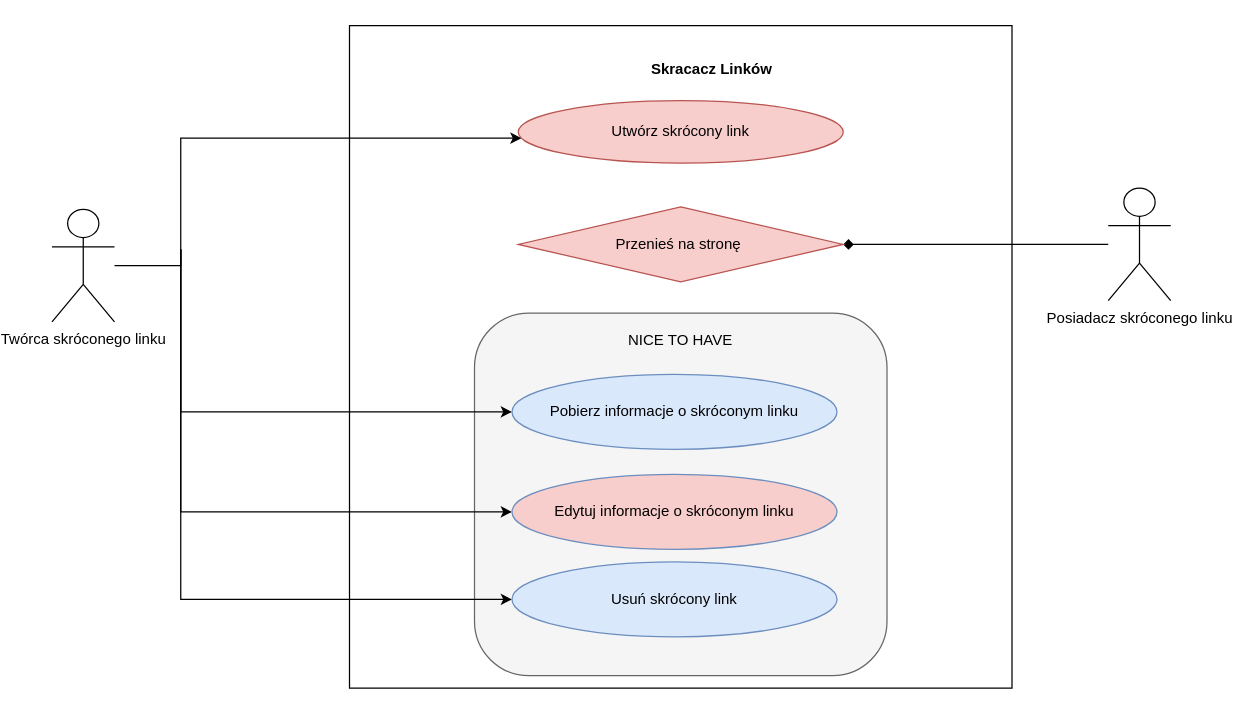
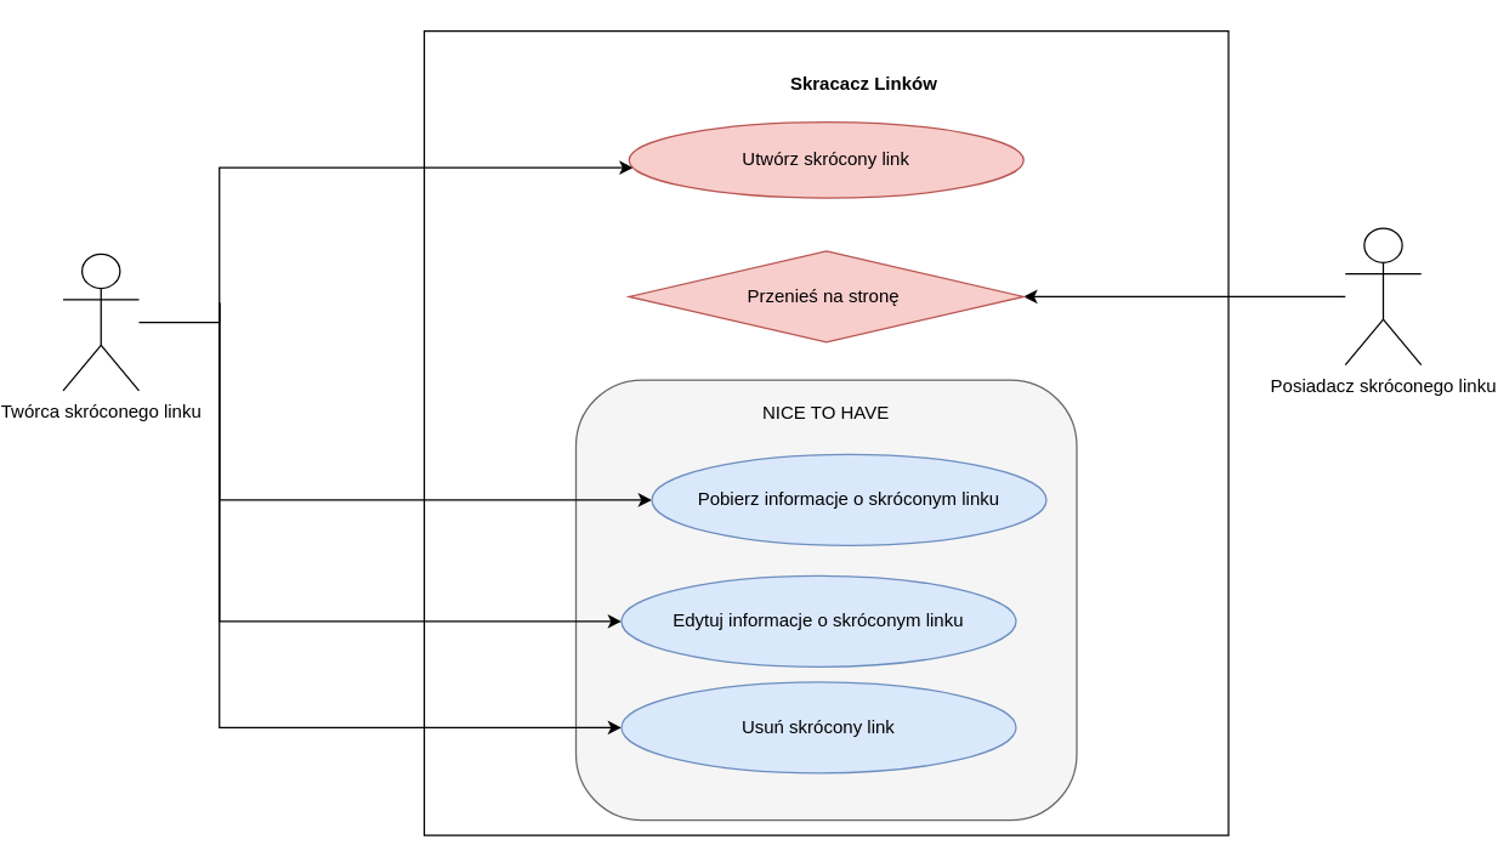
  <mxCell id="0" />
  <mxCell id="1" parent="0" />
  <mxCell id="2" value="" style="whiteSpace=wrap;html=1;aspect=fixed;" vertex="1" parent="1"><mxGeometry x="258" y="20" width="530" height="530" as="geometry" /></mxCell>
  <mxCell id="3" value="" style="rounded=1;whiteSpace=wrap;html=1;fillColor=#f5f5f5;strokeColor=#666666;fontColor=#333333;" vertex="1" parent="1"><mxGeometry x="358" y="250" width="330" height="290" as="geometry" /></mxCell>
  <mxCell id="4" style="edgeStyle=orthogonalEdgeStyle;rounded=0;orthogonalLoop=1;jettySize=auto;html=1;" edge="1" parent="1" source="8" target="10"><mxGeometry relative="1" as="geometry"><Array as="points"><mxPoint x="123" y="110" /></Array></mxGeometry></mxCell>
  <mxCell id="5" style="edgeStyle=orthogonalEdgeStyle;rounded=0;orthogonalLoop=1;jettySize=auto;html=1;" edge="1" parent="1" target="11"><mxGeometry relative="1" as="geometry"><mxPoint x="123" y="199" as="sourcePoint" /><Array as="points"><mxPoint x="123" y="329" /></Array></mxGeometry></mxCell>
  <mxCell id="6" style="edgeStyle=orthogonalEdgeStyle;rounded=0;orthogonalLoop=1;jettySize=auto;html=1;" edge="1" parent="1" target="14"><mxGeometry relative="1" as="geometry"><mxPoint x="123" y="199" as="sourcePoint" /><Array as="points"><mxPoint x="123" y="409" /></Array></mxGeometry></mxCell>
  <mxCell id="7" style="edgeStyle=orthogonalEdgeStyle;rounded=0;orthogonalLoop=1;jettySize=auto;html=1;" edge="1" parent="1" target="16"><mxGeometry relative="1" as="geometry"><mxPoint x="123" y="199" as="sourcePoint" /><Array as="points"><mxPoint x="123" y="479" /></Array></mxGeometry></mxCell>
  <mxCell id="8" value="Twórca skróconego linku" style="shape=umlActor;verticalLabelPosition=bottom;verticalAlign=top;html=1;outlineConnect=0;" vertex="1" parent="1"><mxGeometry x="20" y="167" width="50" height="90" as="geometry" /></mxCell>
  <mxCell id="9" value="Skracacz Linków" style="text;html=1;strokeColor=none;fillColor=none;align=center;verticalAlign=middle;whiteSpace=wrap;rounded=0;fontStyle=1" vertex="1" parent="1"><mxGeometry x="483" y="40" width="130" height="30" as="geometry" /></mxCell>
  <mxCell id="10" value="Utwórz skrócony link" style="ellipse;whiteSpace=wrap;html=1;fillColor=#f8cecc;strokeColor=#b85450;" vertex="1" parent="1"><mxGeometry x="393" y="80" width="260" height="50" as="geometry" /></mxCell>
- <mxCell id="11" value="Pobierz informacje o skróconym linku" style="ellipse;whiteSpace=wrap;html=1;fillColor=#dae8fc;strokeColor=#6c8ebf;" vertex="1" parent="1"><mxGeometry x="388" y="299" width="260" height="60" as="geometry" /></mxCell>
- <mxCell id="12" style="edgeStyle=orthogonalEdgeStyle;rounded=0;orthogonalLoop=1;jettySize=auto;html=1;endArrow=diamond;" edge="1" parent="1" source="13" target="15"><mxGeometry relative="1" as="geometry" /></mxCell>
+ <mxCell id="11" value="Pobierz informacje o skróconym linku" style="ellipse;whiteSpace=wrap;html=1;fillColor=#dae8fc;strokeColor=#6c8ebf;" vertex="1" parent="1"><mxGeometry x="408" y="299" width="260" height="60" as="geometry" /></mxCell>
+ <mxCell id="12" style="edgeStyle=orthogonalEdgeStyle;rounded=0;orthogonalLoop=1;jettySize=auto;html=1;" edge="1" parent="1" source="13" target="15"><mxGeometry relative="1" as="geometry" /></mxCell>
  <mxCell id="13" value="Posiadacz skróconego linku" style="shape=umlActor;verticalLabelPosition=bottom;verticalAlign=top;html=1;outlineConnect=0;" vertex="1" parent="1"><mxGeometry x="865" y="150" width="50" height="90" as="geometry" /></mxCell>
- <mxCell id="14" value="Edytuj informacje o skróconym linku" style="ellipse;whiteSpace=wrap;html=1;fillColor=#f8cecc;strokeColor=#6c8ebf;" vertex="1" parent="1"><mxGeometry x="388" y="379" width="260" height="60" as="geometry" /></mxCell>
+ <mxCell id="14" value="Edytuj informacje o skróconym linku" style="ellipse;whiteSpace=wrap;html=1;fillColor=#dae8fc;strokeColor=#6c8ebf;" vertex="1" parent="1"><mxGeometry x="388" y="379" width="260" height="60" as="geometry" /></mxCell>
  <mxCell id="15" value="Przenieś na stronę&amp;nbsp;" style="rhombus;whiteSpace=wrap;html=1;fillColor=#f8cecc;strokeColor=#b85450;" vertex="1" parent="1"><mxGeometry x="393" y="165" width="260" height="60" as="geometry" /></mxCell>
  <mxCell id="16" value="Usuń skrócony link" style="ellipse;whiteSpace=wrap;html=1;fillColor=#dae8fc;strokeColor=#6c8ebf;" vertex="1" parent="1"><mxGeometry x="388" y="449" width="260" height="60" as="geometry" /></mxCell>
  <mxCell id="17" value="NICE TO HAVE" style="text;html=1;strokeColor=none;fillColor=none;align=center;verticalAlign=middle;whiteSpace=wrap;rounded=0;" vertex="1" parent="1"><mxGeometry x="443" y="257" width="160" height="30" as="geometry" /></mxCell>
